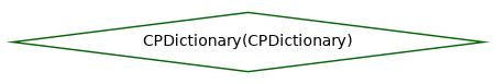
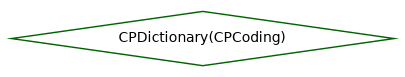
  digraph {
    rankdir=LR
-   n1 [color=darkgreen fillcolor=white fontname=Helvetica fontsize=10 height=0.2 label="CPDictionary(CPDictionary)" shape=diamond style=filled width=0.4]
+   n1 [color=darkgreen fillcolor=white fontname=Helvetica fontsize=10 height=0.2 label="CPDictionary(CPCoding)" shape=diamond style=filled width=0.4]
  }
